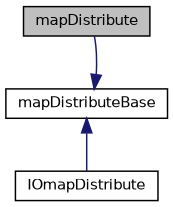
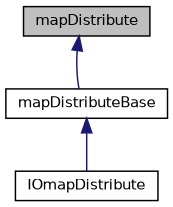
  digraph {
    fontname="DejaVu Sans"
    node [color=black fontname="DejaVu Sans" fontsize=10 shape=record]
    edge [color=midnightblue dir=back fontname="DejaVu Sans" fontsize=10 labelfontname=Helvetica labelfontsize=10 style=solid]
    n1 [fillcolor=grey75 fontcolor=black height=0.2 label=mapDistribute style=filled width=0.4]
    n2 [height=0.2 label=IOmapDistribute width=0.4]
    n3 [height=0.2 label=mapDistributeBase width=0.4]
-   n3 -> n1
+   n1 -> n3
    n3 -> n2
  }
